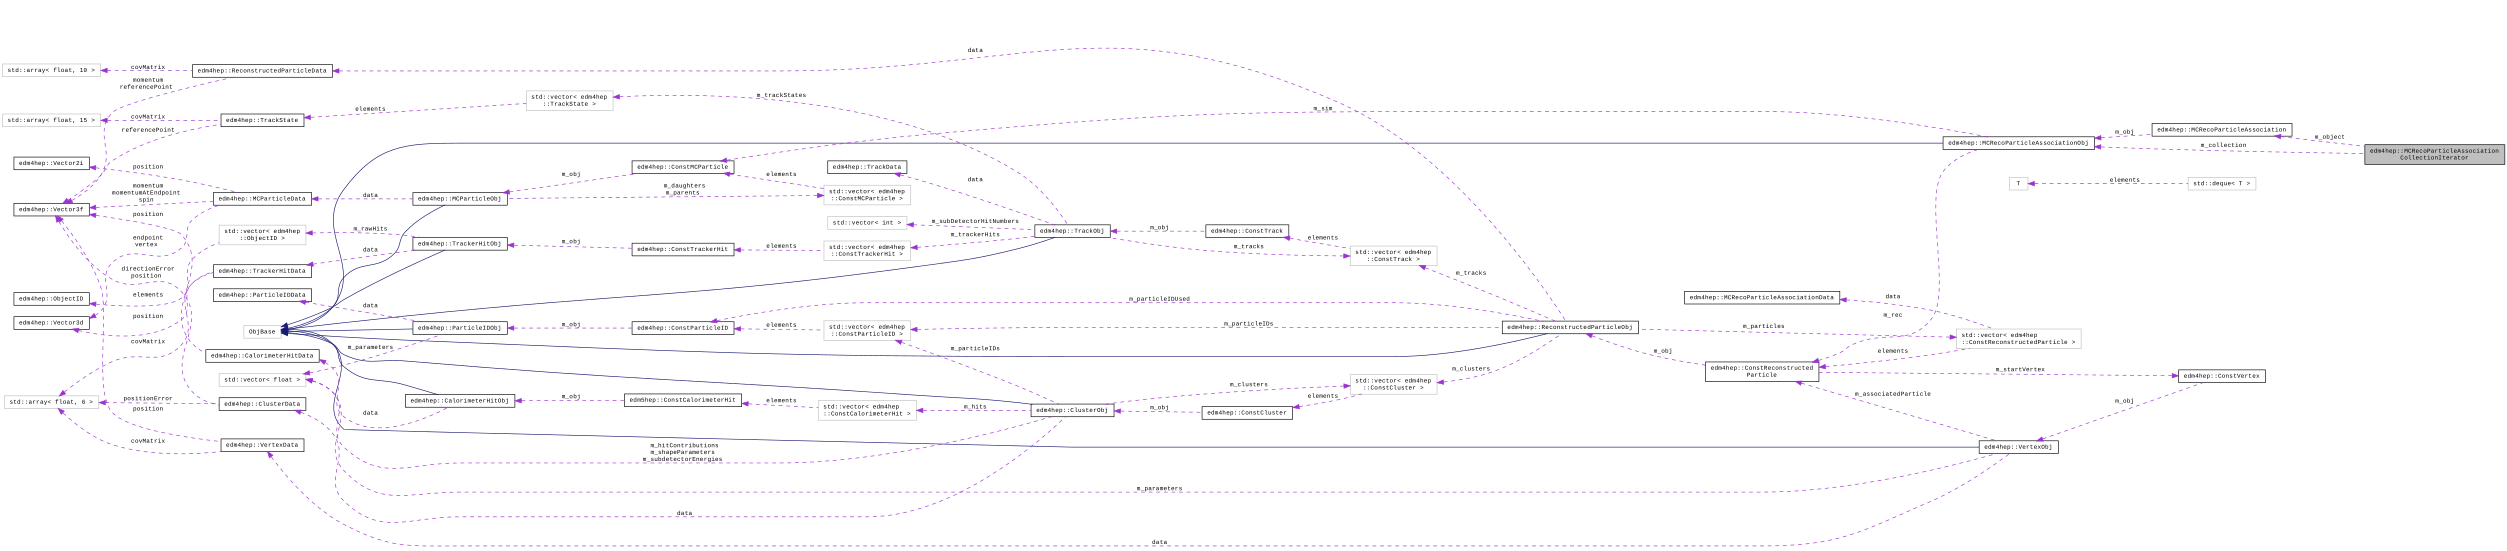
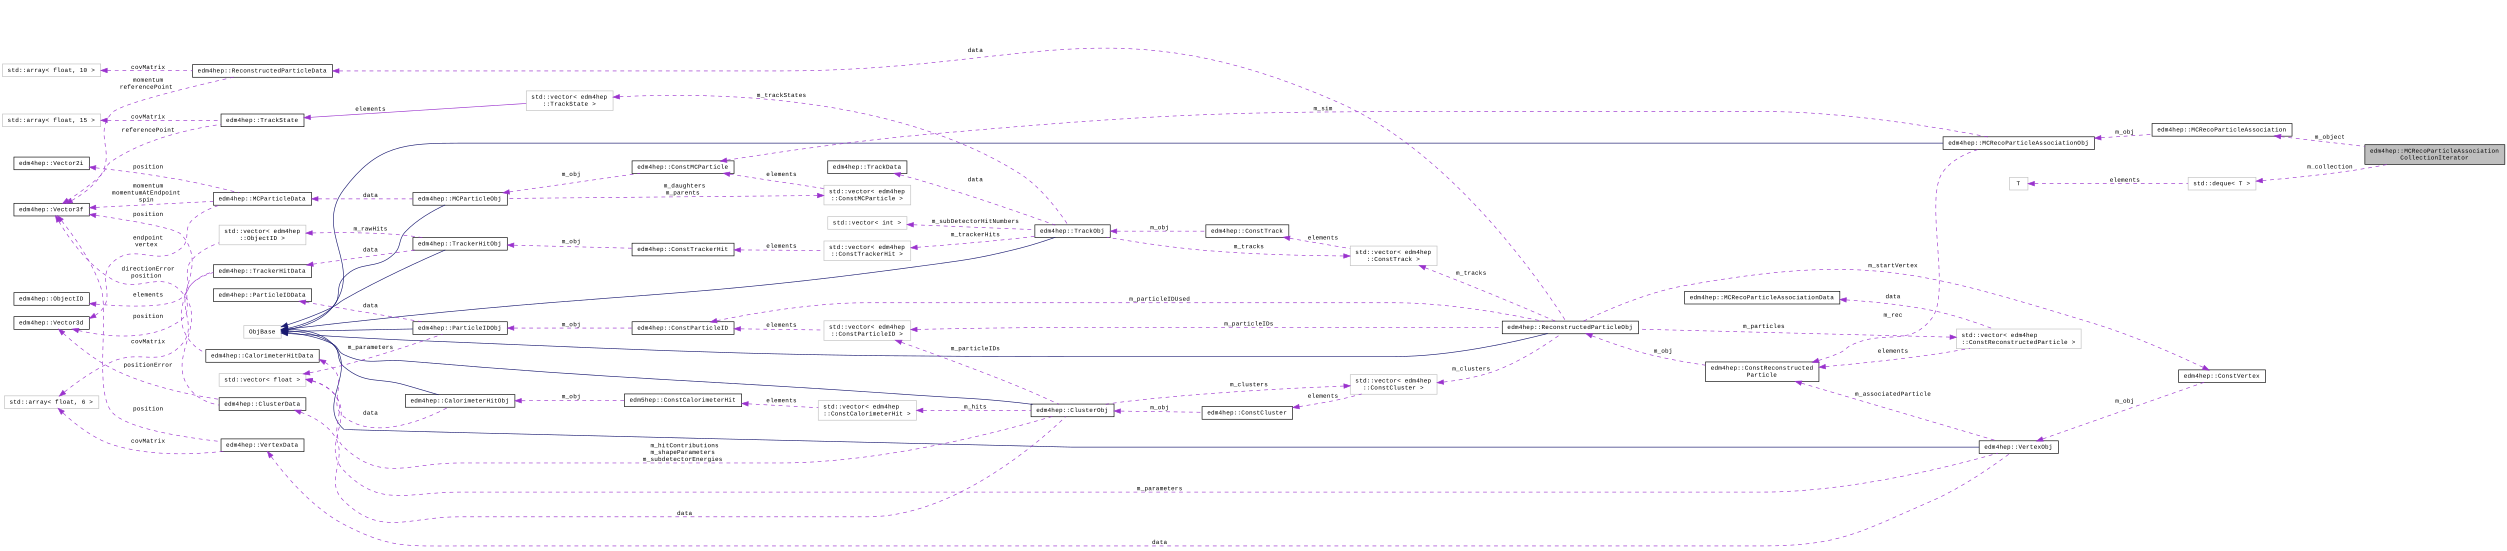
  digraph {
    fontname="Liberation Mono"
    rankdir=LR
    node [color=black fillcolor=white fontname="Liberation Mono" fontsize=10 shape=record style=filled]
    edge [color=darkorchid3 dir=back fontname="Liberation Mono" fontsize=10 labelfontname=Helvetica labelfontsize=10 style=dashed]
    n1 [fillcolor=grey75 fontcolor=black height=0.2 label="edm4hep::MCRecoParticleAssociation\lCollectionIterator" width=0.4]
    n2 [height=0.2 label="edm4hep::MCRecoParticleAssociation" width=0.4]
    n3 [height=0.2 label="edm4hep::MCRecoParticleAssociationObj" width=0.4]
    n4 [color=grey75 height=0.2 label=ObjBase width=0.4]
    n5 [height=0.2 label="edm4hep::ReconstructedParticleObj" width=0.4]
    n6 [height=0.2 label="edm4hep::ClusterObj" width=0.4]
    n7 [height=0.2 label="edm4hep::ParticleIDObj" width=0.4]
    n8 [height=0.2 label="edm4hep::CalorimeterHitObj" width=0.4]
    n9 [height=0.2 label="edm4hep::TrackObj" width=0.4]
    n10 [height=0.2 label="edm4hep::TrackerHitObj" width=0.4]
    n11 [height=0.2 label="edm4hep::VertexObj" width=0.4]
    n12 [height=0.2 label="edm4hep::MCParticleObj" width=0.4]
    n13 [height=0.2 label="edm4hep::ConstReconstructed\lParticle" width=0.4]
    n14 [height=0.2 label="edm4hep::ConstCluster" width=0.4]
    n15 [height=0.2 label="edm4hep::ConstParticleID" width=0.4]
    n16 [height=0.2 label="edm5hep::ConstCalorimeterHit" width=0.4]
    n17 [height=0.2 label="edm4hep::ConstTrack" width=0.4]
    n18 [height=0.2 label="edm4hep::ConstTrackerHit" width=0.4]
    n19 [height=0.2 label="edm4hep::ConstVertex" width=0.4]
    n20 [height=0.2 label="edm4hep::ConstMCParticle" width=0.4]
    n21 [color=grey75 height=0.2 label="std::vector\< edm4hep\l::ConstReconstructedParticle \>" width=0.4]
    n22 [color=grey75 height=0.2 label="std::vector\< edm4hep\l::ConstCluster \>" width=0.4]
    n23 [color=grey75 height=0.2 label="std::vector\< edm4hep\l::ConstParticleID \>" width=0.4]
    n24 [height=0.2 label="edm4hep::ParticleIDData" width=0.4]
    n25 [color=grey75 height=0.2 label="std::vector\< float \>" width=0.4]
    n26 [color=grey75 height=0.2 label="std::vector\< edm4hep\l::ConstCalorimeterHit \>" width=0.4]
    n27 [height=0.2 label="edm4hep::CalorimeterHitData" width=0.4]
    n28 [height=0.2 label="edm4hep::Vector3f" width=0.4]
    n29 [height=0.2 label="edm4hep::ClusterData" width=0.4]
    n30 [height=0.2 label="edm4hep::TrackState" width=0.4]
    n31 [height=0.2 label="edm4hep::ReconstructedParticleData" width=0.4]
    n32 [height=0.2 label="edm4hep::VertexData" width=0.4]
    n33 [height=0.2 label="edm4hep::MCParticleData" width=0.4]
    n34 [color=grey75 height=0.2 label="std::vector\< edm4hep\l::TrackState \>" width=0.4]
    n35 [color=grey75 height=0.2 label="std::array\< float, 6 \>" width=0.4]
    n36 [height=0.2 label="edm4hep::TrackerHitData" width=0.4]
    n37 [color=grey75 height=0.2 label="std::vector\< edm4hep\l::ConstTrack \>" width=0.4]
    n38 [color=grey75 height=0.2 label="std::array\< float, 15 \>" width=0.4]
    n39 [color=grey75 height=0.2 label="std::vector\< edm4hep\l::ConstTrackerHit \>" width=0.4]
    n40 [color=grey75 height=0.2 label="std::vector\< edm4hep\l::ObjectID \>" width=0.4]
    n41 [height=0.2 label="edm4hep::ObjectID" width=0.4]
    n42 [height=0.2 label="edm4hep::Vector3d" width=0.4]
    n43 [color=grey75 height=0.2 label="std::vector\< int \>" width=0.4]
    n44 [height=0.2 label="edm4hep::TrackData" width=0.4]
    n45 [color=grey75 height=0.2 label="std::array\< float, 10 \>" width=0.4]
    n46 [color=grey75 height=0.2 label="std::vector\< edm4hep\l::ConstMCParticle \>" width=0.4]
    n47 [height=0.2 label="edm4hep::Vector2i" width=0.4]
    n48 [height=0.2 label="edm4hep::MCRecoParticleAssociationData" width=0.4]
    n49 [color=grey75 height=0.2 label="std::deque\< T \>" width=0.4]
    n50 [color=grey75 height=0.2 label=T width=0.4]
    n2 -> n1 [label=" m_object"]
    n3 -> n2 [label=" m_obj"]
    n4 -> n3 [color=midnightblue style=solid]
    n4 -> n5 [color=midnightblue style=solid]
    n4 -> n6 [color=midnightblue style=solid]
    n4 -> n7 [color=midnightblue style=solid]
    n4 -> n8 [color=midnightblue style=solid]
    n4 -> n9 [color=midnightblue style=solid]
    n4 -> n10 [color=midnightblue style=solid]
    n4 -> n11 [color=midnightblue style=solid]
    n4 -> n12 [color=midnightblue style=solid]
    n5 -> n13 [label=" m_obj"]
    n6 -> n14 [label=" m_obj"]
    n7 -> n15 [label=" m_obj"]
    n8 -> n16 [label=" m_obj"]
    n9 -> n17 [label=" m_obj"]
    n10 -> n18 [label=" m_obj"]
    n11 -> n19 [label=" m_obj"]
    n12 -> n20 [label=" m_obj"]
    n13 -> n3 [label=" m_rec"]
    n13 -> n11 [label=" m_associatedParticle"]
    n13 -> n21 [label=" elements"]
    n14 -> n22 [label=" elements"]
    n15 -> n5 [label=" m_particleIDUsed"]
    n15 -> n23 [label=" elements"]
    n16 -> n26 [label=" elements"]
    n17 -> n37 [label=" elements"]
    n18 -> n39 [label=" elements"]
-   n19 -> n13 [label=" m_startVertex"]
+   n19 -> n5 [label=" m_startVertex"]
    n20 -> n3 [label=" m_sim"]
    n20 -> n46 [label=" elements"]
    n21 -> n5 [label=" m_particles"]
    n22 -> n5 [label=" m_clusters"]
    n22 -> n6 [label=" m_clusters"]
    n23 -> n5 [label=" m_particleIDs"]
    n23 -> n6 [label=" m_particleIDs"]
    n24 -> n7 [label=" data"]
    n25 -> n6 [label=" m_hitContributions\nm_shapeParameters\nm_subdetectorEnergies"]
    n25 -> n7 [label=" m_parameters"]
    n25 -> n11 [label=" m_parameters"]
    n26 -> n6 [label=" m_hits"]
    n27 -> n8 [label=" data"]
    n28 -> n27 [label=" position"]
    n28 -> n29 [label=" directionError\nposition"]
    n28 -> n30 [label=" referencePoint"]
    n28 -> n31 [label=" momentum\nreferencePoint"]
    n28 -> n32 [label=" position"]
    n28 -> n33 [label=" momentum\nmomentumAtEndpoint\nspin"]
    n29 -> n6 [label=" data"]
-   n30 -> n34 [label=" elements"]
+   n30 -> n34 [label=" elements" style=solid]
    n31 -> n5 [label=" data"]
    n32 -> n11 [label=" data"]
    n33 -> n12 [label=" data"]
    n34 -> n9 [label=" m_trackStates"]
-   n35 -> n29 [label=" positionError"]
+   n42 -> n29 [label=" positionError"]
    n35 -> n32 [label=" covMatrix"]
    n35 -> n36 [label=" covMatrix"]
    n36 -> n10 [label=" data"]
    n37 -> n5 [label=" m_tracks"]
    n37 -> n9 [label=" m_tracks"]
    n38 -> n30 [label=" covMatrix"]
    n39 -> n9 [label=" m_trackerHits"]
    n40 -> n10 [label=" m_rawHits"]
    n41 -> n40 [label=" elements"]
    n42 -> n33 [label=" endpoint\nvertex"]
    n42 -> n36 [label=" position"]
    n43 -> n9 [label=" m_subDetectorHitNumbers"]
    n44 -> n9 [label=" data"]
    n45 -> n31 [label=" covMatrix"]
    n46 -> n12 [label=" m_daughters\nm_parents"]
    n47 -> n33 [label=" position"]
    n48 -> n21 [label=" data"]
-   n3 -> n1 [label=" m_collection"]
+   n49 -> n1 [label=" m_collection"]
    n50 -> n49 [label=" elements"]
  }
